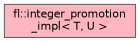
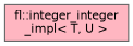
  digraph {
    rankdir=LR
-   n1 [color=grey40 fillcolor=lightpink fontname=Helvetica fontsize=10 height=0.2 label="fl::integer_promotion\l_impl\< T, U \>" shape=box style=filled width=0.4]
+   n1 [color=grey40 fillcolor=lightpink fontname=Helvetica fontsize=10 height=0.2 label="fl::integer_integer\l_impl\< T, U \>" shape=box style=filled width=0.4]
  }
